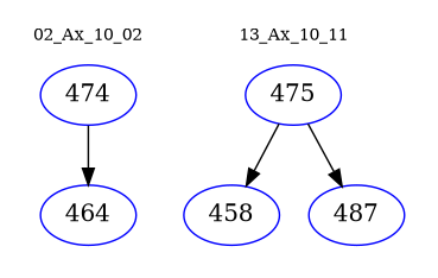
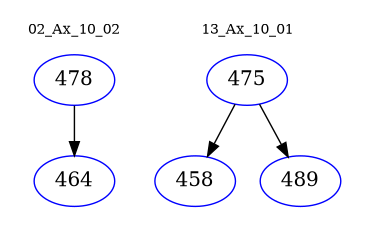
  digraph {
    node [color=blue]
    edge [color=black]
-   n1 [label=474]
+   n1 [label=478]
    n2 [label=464]
    n3 [label=475]
    n4 [label=458]
-   n5 [label=487]
+   n5 [label=489]
    subgraph cluster_1 {
      color=white
      fontsize=10
      label="02_Ax_10_02"
      n1
      n2
    }
    subgraph cluster_2 {
      color=white
      fontsize=10
-     label="13_Ax_10_11"
+     label="13_Ax_10_01"
      n3
      n4
      n5
    }
    n1 -> n2
    n3 -> n4
    n3 -> n5
  }
